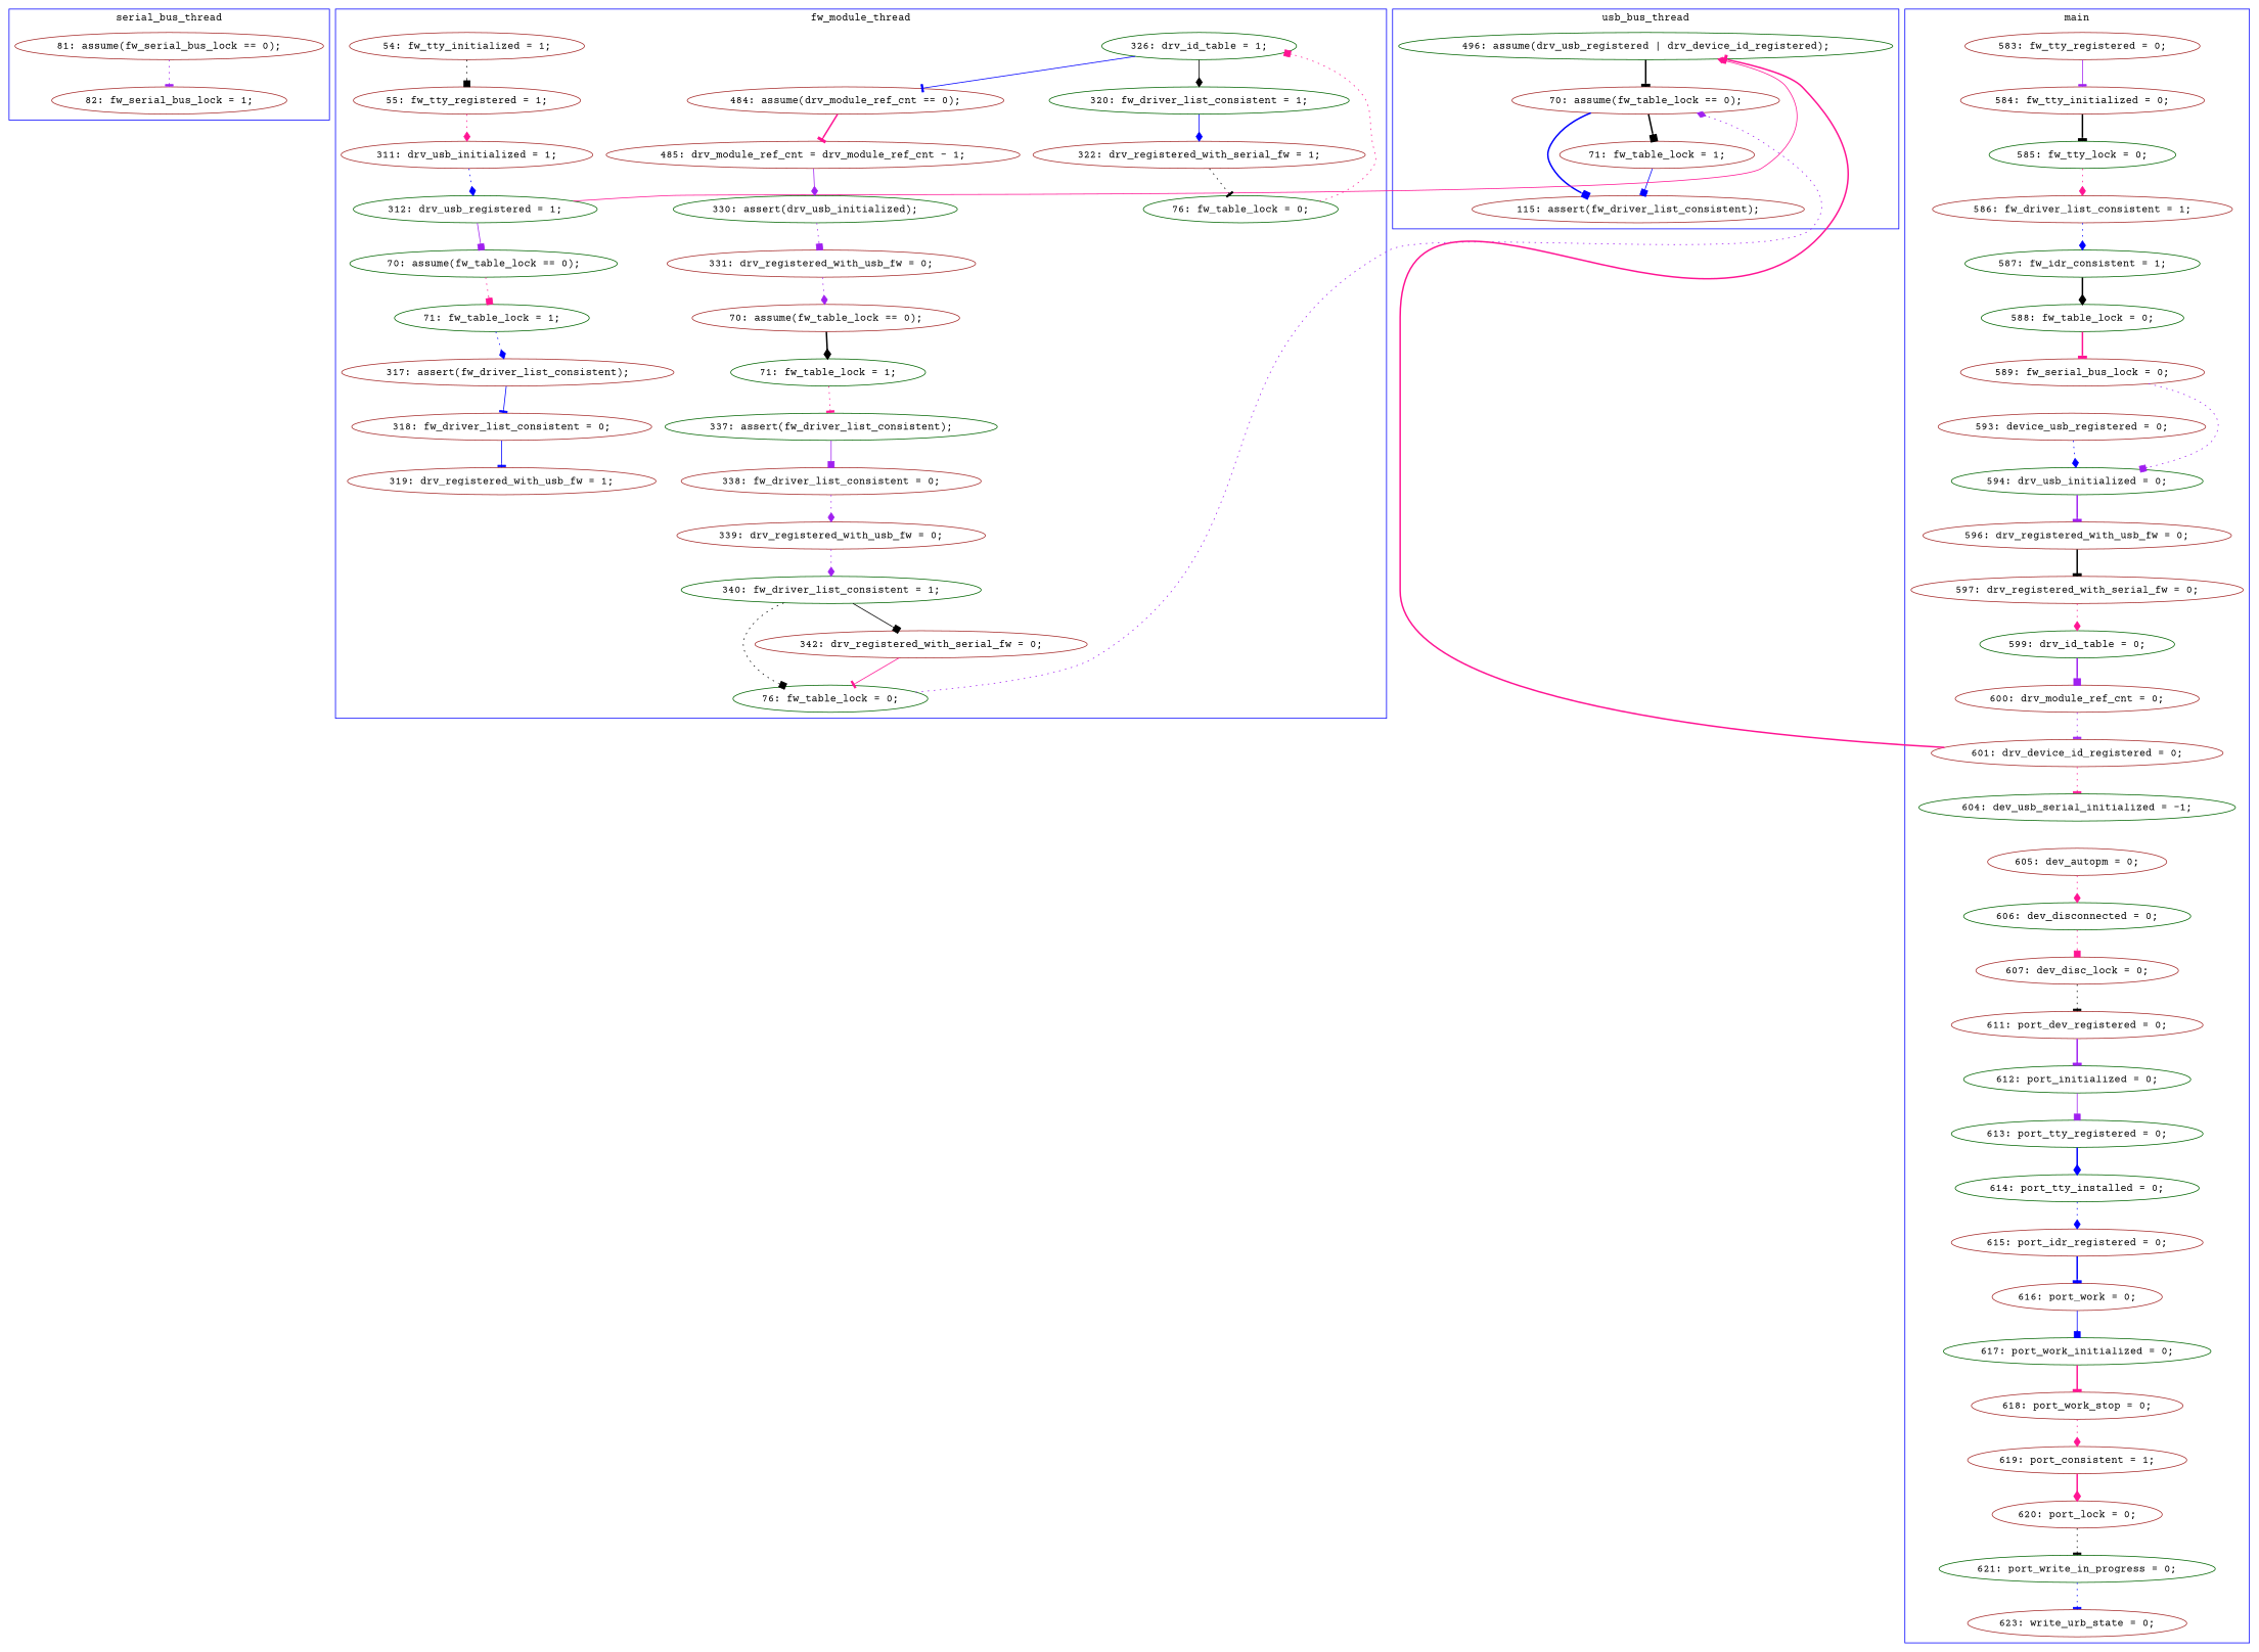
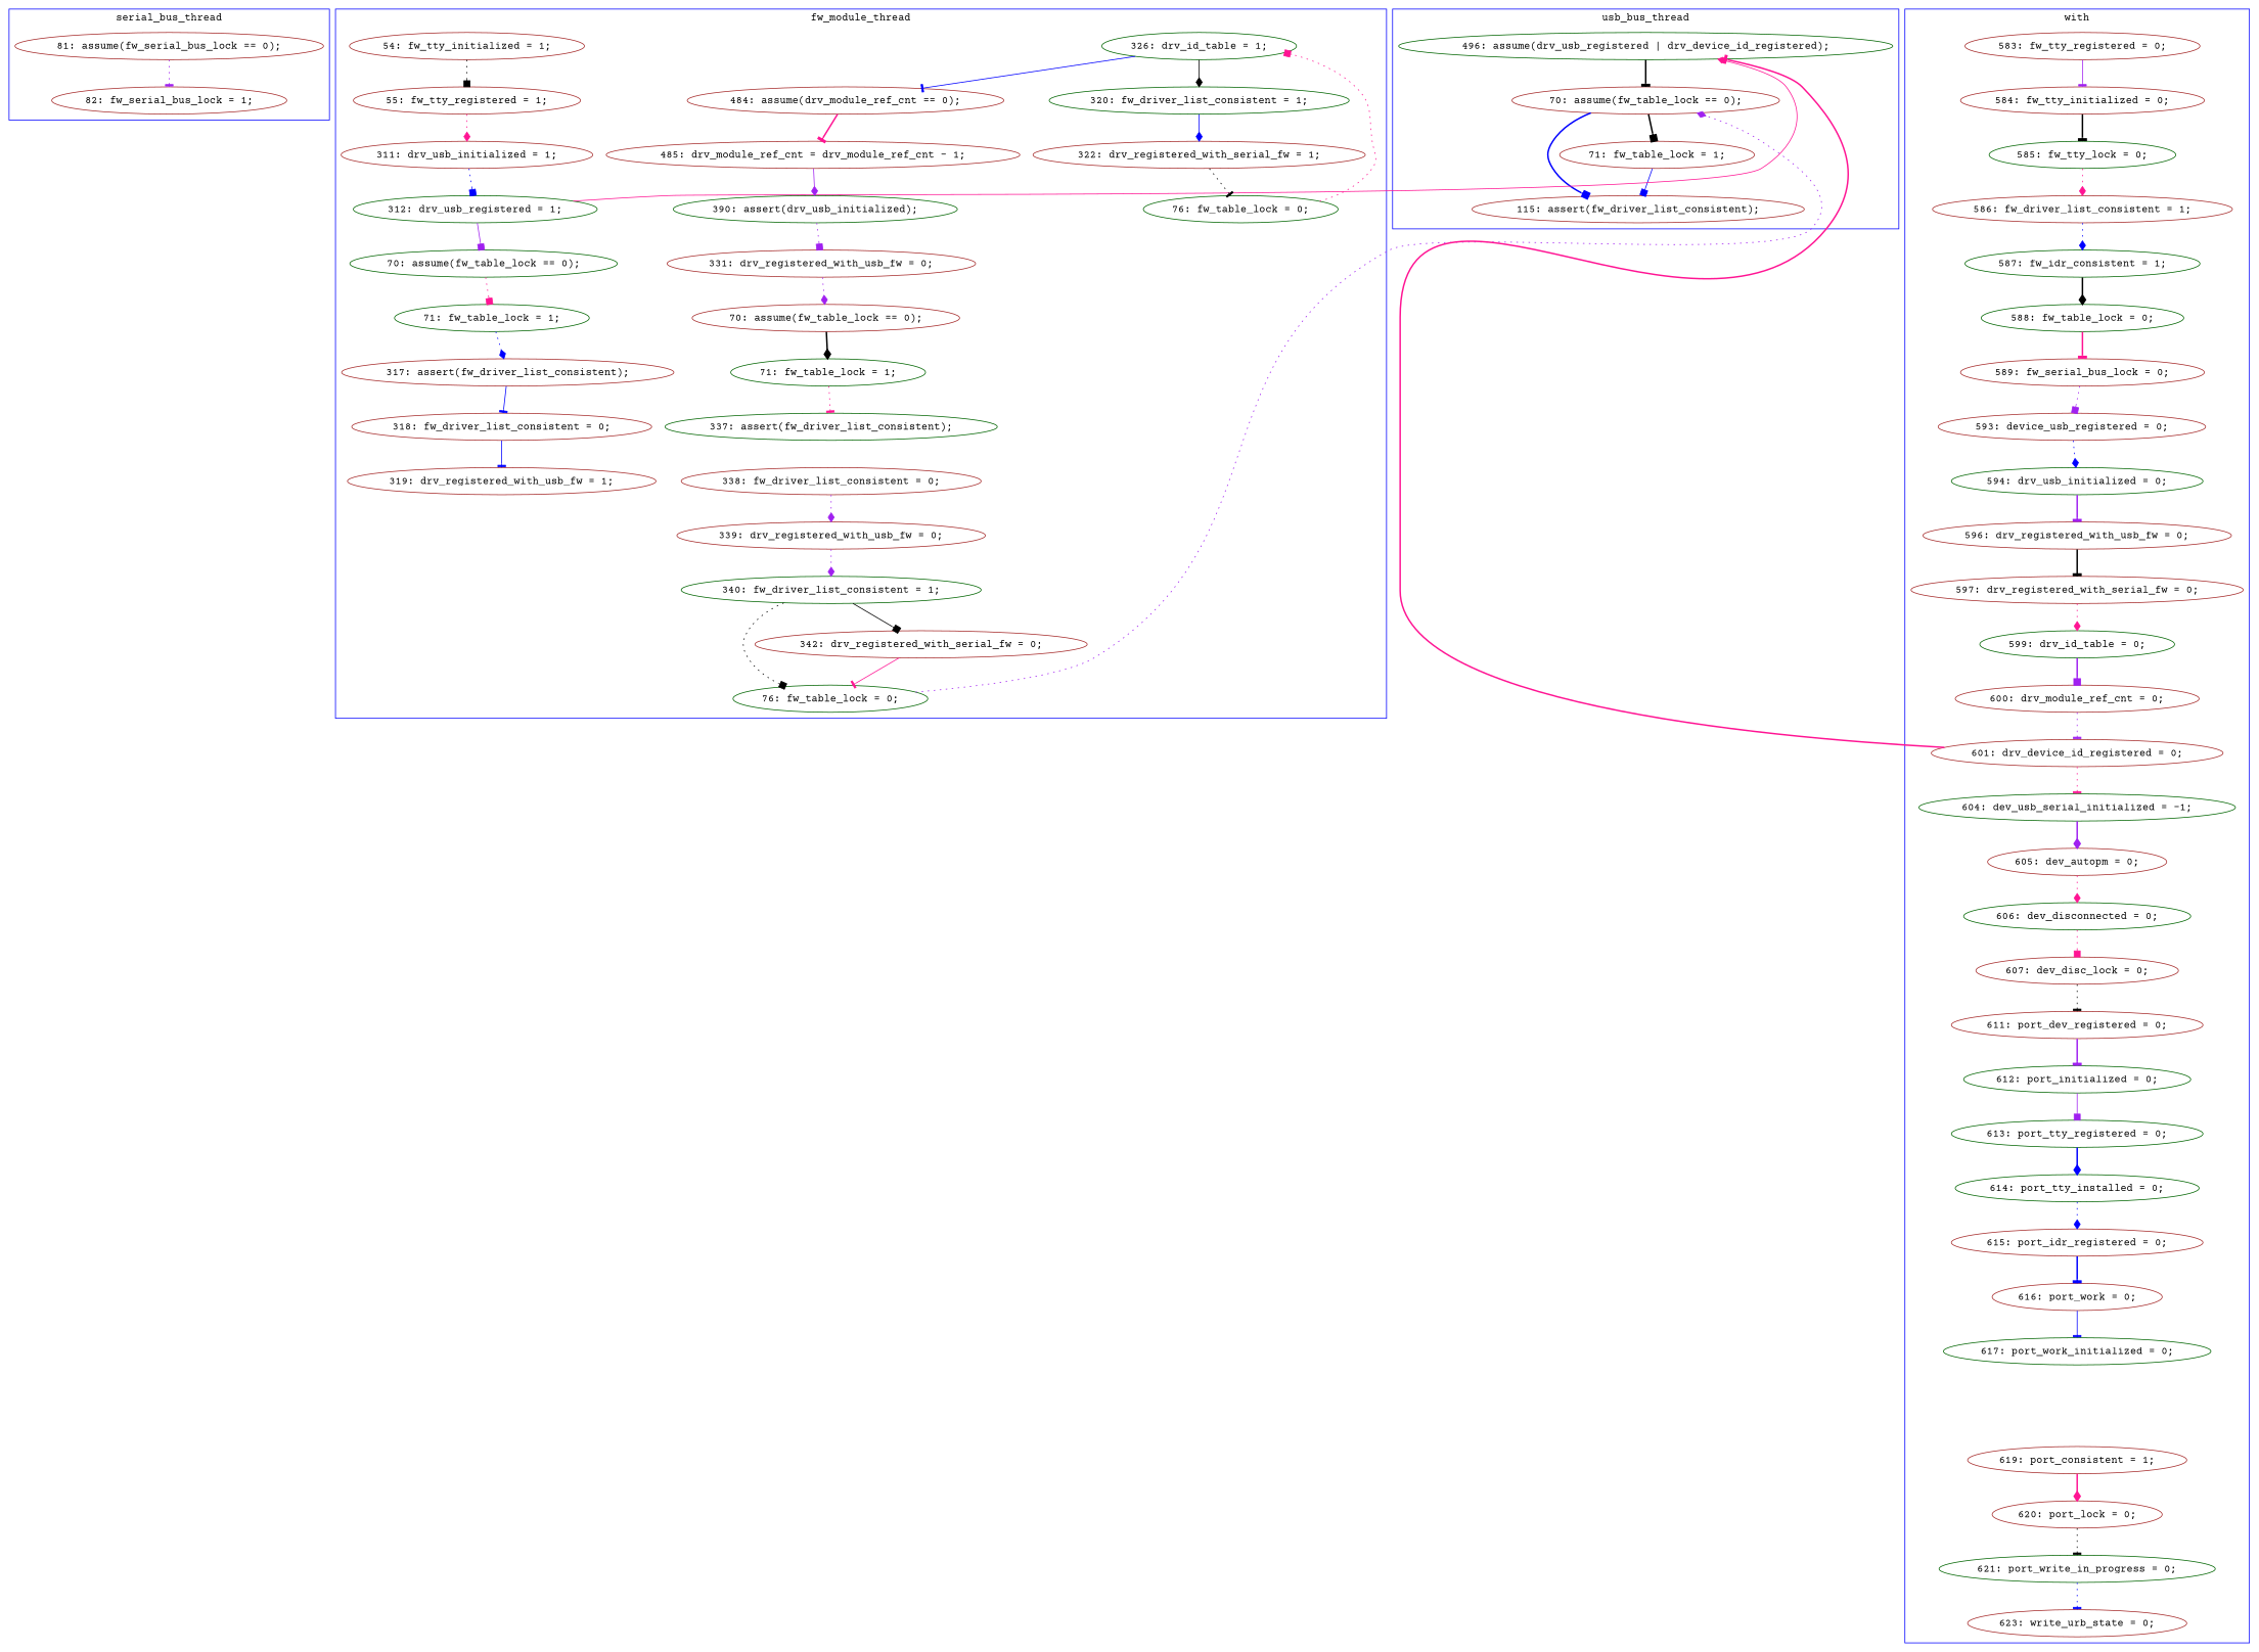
  digraph {
    fontname="Courier Prime"
    node [color=brown fontname="Courier Prime"]
    edge [arrowhead=tee color=purple fontname="Courier Prime" style=dotted]
    n1 [label="81: assume(fw_serial_bus_lock == 0);"]
    n2 [label="82: fw_serial_bus_lock = 1;"]
    n3 [label="70: assume(fw_table_lock == 0);"]
    n4 [label="115: assert(fw_driver_list_consistent);"]
    n5 [color=darkgreen label="496: assume(drv_usb_registered | drv_device_id_registered);"]
    n6 [label="71: fw_table_lock = 1;"]
    n7 [label="338: fw_driver_list_consistent = 0;"]
    n8 [label="339: drv_registered_with_usb_fw = 0;"]
    n9 [label="311: drv_usb_initialized = 1;"]
    n10 [color=darkgreen label="312: drv_usb_registered = 1;"]
    n11 [label="484: assume(drv_module_ref_cnt == 0);"]
    n12 [label="485: drv_module_ref_cnt = drv_module_ref_cnt - 1;"]
    n13 [label="318: fw_driver_list_consistent = 0;"]
    n14 [label="319: drv_registered_with_usb_fw = 1;"]
    n15 [color=darkgreen label="76: fw_table_lock = 0;"]
    n16 [color=darkgreen label="340: fw_driver_list_consistent = 1;"]
    n17 [label="317: assert(fw_driver_list_consistent);"]
    n18 [color=darkgreen label="337: assert(fw_driver_list_consistent);"]
    n19 [color=darkgreen label="71: fw_table_lock = 1;"]
    n20 [color=darkgreen label="70: assume(fw_table_lock == 0);"]
    n21 [color=darkgreen label="320: fw_driver_list_consistent = 1;"]
    n22 [label="322: drv_registered_with_serial_fw = 1;"]
-   n23 [color=darkgreen label="330: assert(drv_usb_initialized);"]
+   n23 [color=darkgreen label="390: assert(drv_usb_initialized);"]
    n24 [label="70: assume(fw_table_lock == 0);"]
    n25 [color=darkgreen label="71: fw_table_lock = 1;"]
    n26 [color=darkgreen label="76: fw_table_lock = 0;"]
    n27 [color=darkgreen label="326: drv_id_table = 1;"]
    n28 [label="342: drv_registered_with_serial_fw = 0;"]
    n29 [label="54: fw_tty_initialized = 1;"]
    n30 [label="55: fw_tty_registered = 1;"]
    n31 [label="331: drv_registered_with_usb_fw = 0;"]
    n32 [color=darkgreen label="606: dev_disconnected = 0;"]
    n33 [label="607: dev_disc_lock = 0;"]
    n34 [color=darkgreen label="613: port_tty_registered = 0;"]
    n35 [color=darkgreen label="614: port_tty_installed = 0;"]
    n36 [label="615: port_idr_registered = 0;"]
    n37 [label="601: drv_device_id_registered = 0;"]
    n38 [color=darkgreen label="604: dev_usb_serial_initialized = -1;"]
    n39 [label="596: drv_registered_with_usb_fw = 0;"]
    n40 [label="597: drv_registered_with_serial_fw = 0;"]
    n41 [label="619: port_consistent = 1;"]
    n42 [label="620: port_lock = 0;"]
    n43 [label="583: fw_tty_registered = 0;"]
    n44 [label="584: fw_tty_initialized = 0;"]
    n45 [color=darkgreen label="621: port_write_in_progress = 0;"]
    n46 [label="623: write_urb_state = 0;"]
    n47 [label="589: fw_serial_bus_lock = 0;"]
    n48 [label="593: device_usb_registered = 0;"]
    n49 [label="605: dev_autopm = 0;"]
    n50 [label="586: fw_driver_list_consistent = 1;"]
    n51 [color=darkgreen label="587: fw_idr_consistent = 1;"]
    n52 [label="611: port_dev_registered = 0;"]
    n53 [color=darkgreen label="612: port_initialized = 0;"]
-   n54 [label="618: port_work_stop = 0;"]
    n55 [label="616: port_work = 0;"]
    n56 [color=darkgreen label="588: fw_table_lock = 0;"]
    n57 [color=darkgreen label="585: fw_tty_lock = 0;"]
    n58 [label="600: drv_module_ref_cnt = 0;"]
    n59 [color=darkgreen label="599: drv_id_table = 0;"]
    n60 [color=darkgreen label="617: port_work_initialized = 0;"]
    n61 [color=darkgreen label="594: drv_usb_initialized = 0;"]
    subgraph cluster_1 {
      color=blue
      label=serial_bus_thread
      n1
      n2
    }
    subgraph cluster_2 {
      color=blue
      label=usb_bus_thread
      n3
      n4
      n5
      n6
    }
    subgraph cluster_3 {
      color=blue
      label=fw_module_thread
      n7
      n8
      n9
      n10
      n11
      n12
      n13
      n14
      n15
      n16
      n17
      n18
      n19
      n20
      n21
      n22
      n23
      n24
      n25
      n26
      n27
      n28
      n29
      n30
      n31
    }
    subgraph cluster_4 {
      color=blue
-     label=main
+     label=with
      n32
      n33
      n34
      n35
      n36
      n37
      n38
      n39
      n40
      n41
      n42
      n43
      n44
      n45
      n46
      n47
      n48
      n49
      n50
      n51
      n52
      n53
-     n54
      n55
      n56
      n57
      n58
      n59
      n60
      n61
    }
    n1 -> n2
    n3 -> n4 [arrowhead=box color=blue style=bold]
    n3 -> n6 [arrowhead=box color=black style=bold]
    n5 -> n3 [color=black style=bold]
    n6 -> n4 [arrowhead=box color=blue style=solid]
    n7 -> n8 [arrowhead=diamond]
    n8 -> n16 [arrowhead=diamond]
-   n9 -> n10 [arrowhead=diamond color=blue]
+   n9 -> n10 [arrowhead=box color=blue]
    n10 -> n5 [arrowhead=diamond color=deeppink constraint=false style=solid]
    n10 -> n20 [arrowhead=box style=solid]
    n11 -> n12 [color=deeppink style=bold]
    n12 -> n23 [arrowhead=diamond style=solid]
    n13 -> n14 [color=blue style=solid]
    n15 -> n3 [arrowhead=diamond constraint=false]
    n16 -> n15 [arrowhead=box color=black]
    n16 -> n28 [arrowhead=box color=black style=solid]
    n17 -> n13 [color=blue style=solid]
-   n18 -> n7 [arrowhead=box style=solid]
    n19 -> n17 [arrowhead=diamond color=blue]
    n20 -> n19 [arrowhead=box color=deeppink]
    n21 -> n22 [arrowhead=diamond color=blue style=solid]
    n22 -> n26 [color=black]
    n23 -> n31 [arrowhead=box]
    n24 -> n25 [arrowhead=diamond color=black style=bold]
    n25 -> n18 [color=deeppink]
    n26 -> n27 [arrowhead=box color=deeppink]
    n27 -> n11 [color=blue style=solid]
    n27 -> n21 [arrowhead=diamond color=black style=solid]
    n28 -> n15 [color=deeppink style=solid]
    n29 -> n30 [arrowhead=box color=black]
    n30 -> n9 [arrowhead=diamond color=deeppink]
    n31 -> n24 [arrowhead=diamond]
    n32 -> n33 [arrowhead=box color=deeppink]
    n33 -> n52 [color=black]
    n34 -> n35 [arrowhead=diamond color=blue style=bold]
    n35 -> n36 [arrowhead=diamond color=blue]
    n36 -> n55 [color=blue style=bold]
    n37 -> n5 [color=deeppink constraint=false style=bold]
    n37 -> n38 [color=deeppink]
+   n38 -> n49 [arrowhead=diamond style=bold]
    n39 -> n40 [color=black style=bold]
    n40 -> n59 [arrowhead=diamond color=deeppink]
    n41 -> n42 [arrowhead=diamond color=deeppink style=bold]
    n42 -> n45 [color=black]
    n43 -> n44 [style=solid]
    n44 -> n57 [color=black style=bold]
    n45 -> n46 [color=blue]
-   n47 -> n61 [arrowhead=box]
+   n47 -> n48 [arrowhead=box]
    n48 -> n61 [arrowhead=diamond color=blue]
    n49 -> n32 [arrowhead=diamond color=deeppink]
    n50 -> n51 [arrowhead=diamond color=blue]
    n51 -> n56 [arrowhead=diamond color=black style=bold]
    n52 -> n53 [style=bold]
    n53 -> n34 [arrowhead=box style=solid]
-   n54 -> n41 [arrowhead=diamond color=deeppink]
-   n55 -> n60 [arrowhead=box color=blue style=solid]
+   n55 -> n60 [color=blue style=solid]
    n56 -> n47 [color=deeppink style=bold]
    n57 -> n50 [arrowhead=diamond color=deeppink]
    n58 -> n37
    n59 -> n58 [arrowhead=box style=bold]
-   n60 -> n54 [color=deeppink style=bold]
    n61 -> n39 [style=bold]
  }
